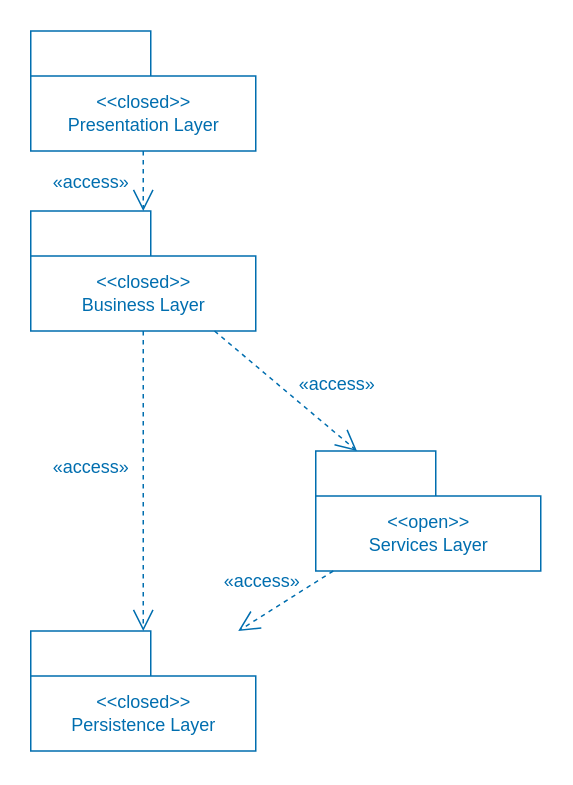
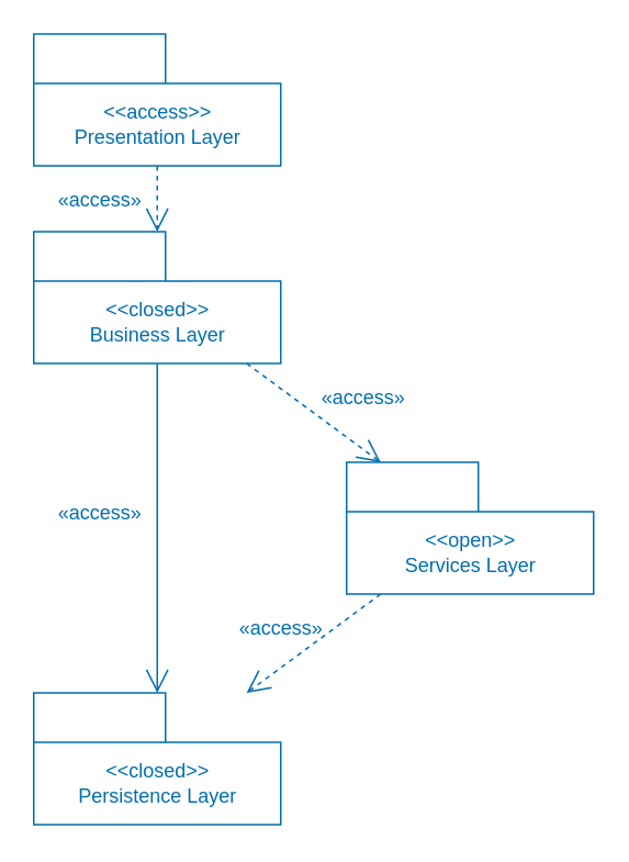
  <mxCell id="0" />
  <mxCell id="1" parent="0" />
- <mxCell id="2" value="&amp;lt;&amp;lt;closed&amp;gt;&amp;gt;&lt;br&gt;Presentation Layer" style="shape=folder;fontStyle=0;tabWidth=80;tabHeight=30;tabPosition=left;html=1;boundedLbl=1;fillColor=none;fontColor=#006EAF;strokeColor=#006EAF;" parent="1" vertex="1"><mxGeometry x="20" y="20" width="150" height="80" as="geometry" /></mxCell>
+ <mxCell id="2" value="&amp;lt;&amp;lt;access&amp;gt;&amp;gt;&lt;br&gt;Presentation Layer" style="shape=folder;fontStyle=0;tabWidth=80;tabHeight=30;tabPosition=left;html=1;boundedLbl=1;fillColor=none;fontColor=#006EAF;strokeColor=#006EAF;" parent="1" vertex="1"><mxGeometry x="20" y="20" width="150" height="80" as="geometry" /></mxCell>
  <mxCell id="3" value="&amp;lt;&amp;lt;closed&amp;gt;&amp;gt;&lt;br&gt;Business Layer" style="shape=folder;fontStyle=0;tabWidth=80;tabHeight=30;tabPosition=left;html=1;boundedLbl=1;fillColor=none;fontColor=#006EAF;strokeColor=#006EAF;" parent="1" vertex="1"><mxGeometry x="20" y="140" width="150" height="80" as="geometry" /></mxCell>
  <mxCell id="4" value="&amp;lt;&amp;lt;closed&amp;gt;&amp;gt;&lt;br&gt;Persistence Layer" style="shape=folder;fontStyle=0;tabWidth=80;tabHeight=30;tabPosition=left;html=1;boundedLbl=1;fillColor=none;fontColor=#006EAF;strokeColor=#006EAF;" parent="1" vertex="1"><mxGeometry x="20" y="420.04" width="150" height="80" as="geometry" /></mxCell>
  <mxCell id="5" value="&lt;span style=&quot;font-size: 12px;&quot;&gt;«access»&lt;/span&gt;" style="edgeStyle=none;html=1;endArrow=open;endSize=12;dashed=1;verticalAlign=bottom;fontColor=#006EAF;fillColor=#1ba1e2;strokeColor=#006EAF;labelBackgroundColor=none;" parent="1" edge="1"><mxGeometry x="0.5" y="-35" width="160" relative="1" as="geometry"><mxPoint x="95" y="100" as="sourcePoint" /><mxPoint x="95" y="140" as="targetPoint" /><mxPoint as="offset" /></mxGeometry></mxCell>
- <mxCell id="6" value="&lt;span style=&quot;font-size: 12px;&quot;&gt;«access»&lt;/span&gt;" style="edgeStyle=none;html=1;endArrow=open;endSize=12;dashed=1;verticalAlign=bottom;fontColor=#006EAF;fillColor=#1ba1e2;strokeColor=#006EAF;labelBackgroundColor=none;" parent="1" source="3" target="4" edge="1"><mxGeometry x="-0.0" y="-35" width="160" relative="1" as="geometry"><mxPoint x="105" y="110" as="sourcePoint" /><mxPoint x="105" y="150" as="targetPoint" /><mxPoint as="offset" /></mxGeometry></mxCell>
- <mxCell id="7" value="&amp;lt;&amp;lt;open&amp;gt;&amp;gt;&lt;br&gt;Services Layer" style="shape=folder;fontStyle=0;tabWidth=80;tabHeight=30;tabPosition=left;html=1;boundedLbl=1;fillColor=none;fontColor=#006EAF;strokeColor=#006EAF;" parent="1" vertex="1"><mxGeometry x="210" y="300" width="150" height="80" as="geometry" /></mxCell>
+ <mxCell id="6" value="&lt;span style=&quot;font-size: 12px;&quot;&gt;«access»&lt;/span&gt;" style="edgeStyle=none;html=1;endArrow=open;endSize=12;dashed=0;verticalAlign=bottom;fontColor=#006EAF;fillColor=#1ba1e2;strokeColor=#006EAF;labelBackgroundColor=none;" parent="1" source="3" target="4" edge="1"><mxGeometry x="-0.0" y="-35" width="160" relative="1" as="geometry"><mxPoint x="105" y="110" as="sourcePoint" /><mxPoint x="105" y="150" as="targetPoint" /><mxPoint as="offset" /></mxGeometry></mxCell>
+ <mxCell id="7" value="&amp;lt;&amp;lt;open&amp;gt;&amp;gt;&lt;br&gt;Services Layer" style="shape=folder;fontStyle=0;tabWidth=80;tabHeight=30;tabPosition=left;html=1;boundedLbl=1;fillColor=none;fontColor=#006EAF;strokeColor=#006EAF;" parent="1" vertex="1"><mxGeometry x="210" y="280" width="150" height="80" as="geometry" /></mxCell>
  <mxCell id="8" value="&lt;span style=&quot;font-size: 12px;&quot;&gt;«access»&lt;/span&gt;" style="edgeStyle=none;html=1;endArrow=open;endSize=12;dashed=1;verticalAlign=bottom;fontColor=#006EAF;fillColor=#1ba1e2;strokeColor=#006EAF;labelBackgroundColor=none;" parent="1" source="3" target="7" edge="1"><mxGeometry x="0.478" y="18" width="160" relative="1" as="geometry"><mxPoint x="105" y="230" as="sourcePoint" /><mxPoint x="105" y="433.04" as="targetPoint" /><mxPoint as="offset" /></mxGeometry></mxCell>
  <mxCell id="9" value="&lt;span style=&quot;font-size: 12px;&quot;&gt;«access»&lt;/span&gt;" style="edgeStyle=none;html=1;endArrow=open;endSize=12;dashed=1;verticalAlign=bottom;fontColor=#006EAF;fillColor=#1ba1e2;strokeColor=#006EAF;labelBackgroundColor=none;" parent="1" source="7" target="4" edge="1"><mxGeometry x="0.318" y="-12" width="160" relative="1" as="geometry"><mxPoint x="159.286" y="230" as="sourcePoint" /><mxPoint x="240.714" y="290" as="targetPoint" /><mxPoint as="offset" /></mxGeometry></mxCell>
